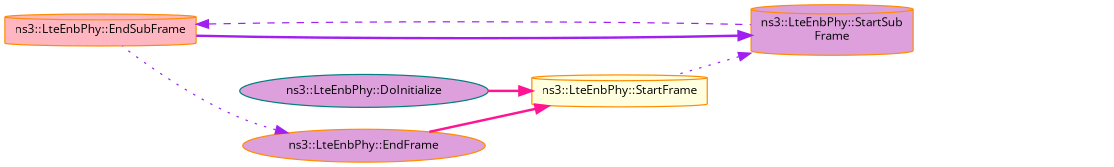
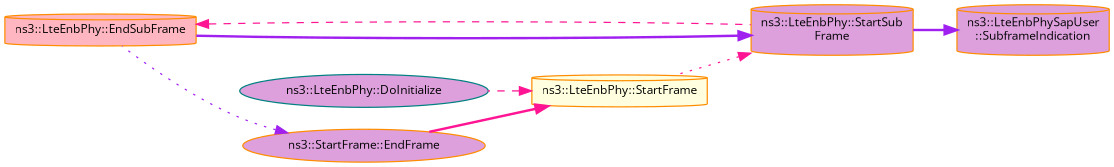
  digraph {
    fontname="Open Sans"
    rankdir=RL
    node [color=darkorange fillcolor=plum fontname="Open Sans" fontsize=10 shape=cylinder style=filled]
    edge [color=purple dir=back fontname="Open Sans" fontsize=10 labelfontname=Helvetica labelfontsize=10 style=bold]
+   n1 [fontcolor=black height=0.2 label="ns3::LteEnbPhySapUser\l::SubframeIndication" width=0.4]
    n2 [height=0.2 label="ns3::LteEnbPhy::StartSub\lFrame" width=0.4]
    n3 [fillcolor=lightpink height=0.2 label="ns3::LteEnbPhy::EndSubFrame" width=0.4]
    n4 [fillcolor=lightyellow height=0.2 label="ns3::LteEnbPhy::StartFrame" width=0.4]
    n5 [color=teal height=0.2 label="ns3::LteEnbPhy::DoInitialize" shape=ellipse width=0.4]
-   n6 [height=0.2 label="ns3::LteEnbPhy::EndFrame" shape=ellipse width=0.4]
+   n6 [height=0.2 label="ns3::StartFrame::EndFrame" shape=ellipse width=0.4]
+   n1 -> n2
    n2 -> n3
-   n2 -> n4 [style=dotted]
-   n3 -> n2 [style=dashed]
-   n4 -> n5 [color=deeppink]
+   n2 -> n4 [color=deeppink style=dotted]
+   n3 -> n2 [color=deeppink style=dashed]
+   n4 -> n5 [color=deeppink style=dashed]
    n4 -> n6 [color=deeppink]
    n6 -> n3 [style=dotted]
  }
